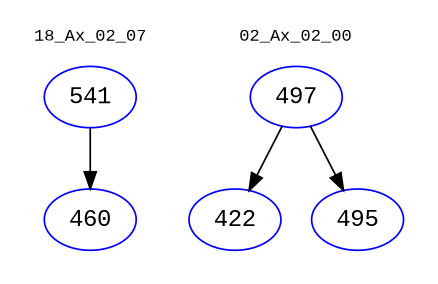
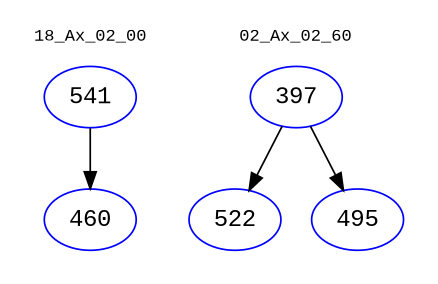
  digraph {
    fontname="Liberation Mono"
    node [color=blue fontname="Liberation Mono"]
    edge [color=black fontname="Liberation Mono"]
    n1 [label=541]
    n2 [label=460]
-   n3 [label=497]
-   n4 [label=422]
+   n3 [label=397]
+   n4 [label=522]
    n5 [label=495]
    subgraph cluster_1 {
      color=white
      fontsize=10
-     label="18_Ax_02_07"
+     label="18_Ax_02_00"
      n1
      n2
    }
    subgraph cluster_2 {
      color=white
      fontsize=10
-     label="02_Ax_02_00"
+     label="02_Ax_02_60"
      n3
      n4
      n5
    }
    n1 -> n2
    n3 -> n4
    n3 -> n5
  }
